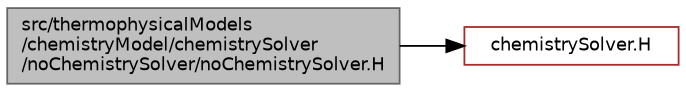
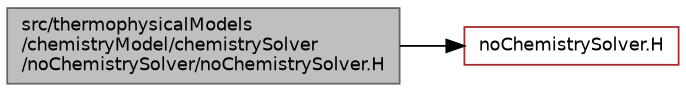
  digraph {
    rankdir=LR
    node [fontname=Helvetica fontsize=10 shape=record]
    n1 [color=gray40 fillcolor=grey75 fontcolor=black height=0.2 label="src/thermophysicalModels\l/chemistryModel/chemistrySolver\l/noChemistrySolver/noChemistrySolver.H" style=filled width=0.4]
-   n2 [color=brown height=0.2 label="chemistrySolver.H" width=0.4]
+   n2 [color=brown height=0.2 label="noChemistrySolver.H" width=0.4]
    n1 -> n2 [color=black fontname=Helvetica fontsize=10 labelfontname=Helvetica labelfontsize=10 style=solid]
  }
